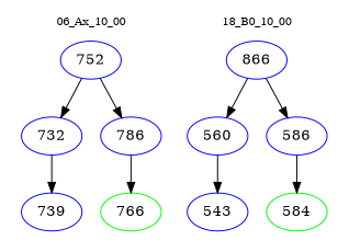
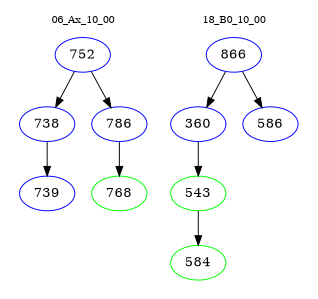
  digraph {
    node [color=blue]
    edge [color=black]
    n1 [label=752]
-   n2 [label=732]
+   n2 [label=738]
    n3 [label=786]
    n4 [label=739]
-   n5 [color=green label=766]
+   n5 [color=green label=768]
    n6 [label=866]
-   n7 [label=560]
+   n7 [label=360]
    n8 [label=586]
-   n9 [label=543]
+   n9 [color=green label=543]
    n10 [color=green label=584]
    subgraph cluster_1 {
      color=white
      fontsize=10
      label="06_Ax_10_00"
      n1
      n2
      n3
      n4
      n5
    }
    subgraph cluster_2 {
      color=white
      fontsize=10
      label="18_B0_10_00"
      n6
      n7
      n8
      n9
      n10
    }
    n1 -> n2
    n1 -> n3
    n2 -> n4
    n3 -> n5
    n6 -> n7
    n6 -> n8
    n7 -> n9
-   n8 -> n10
+   n9 -> n10
  }
